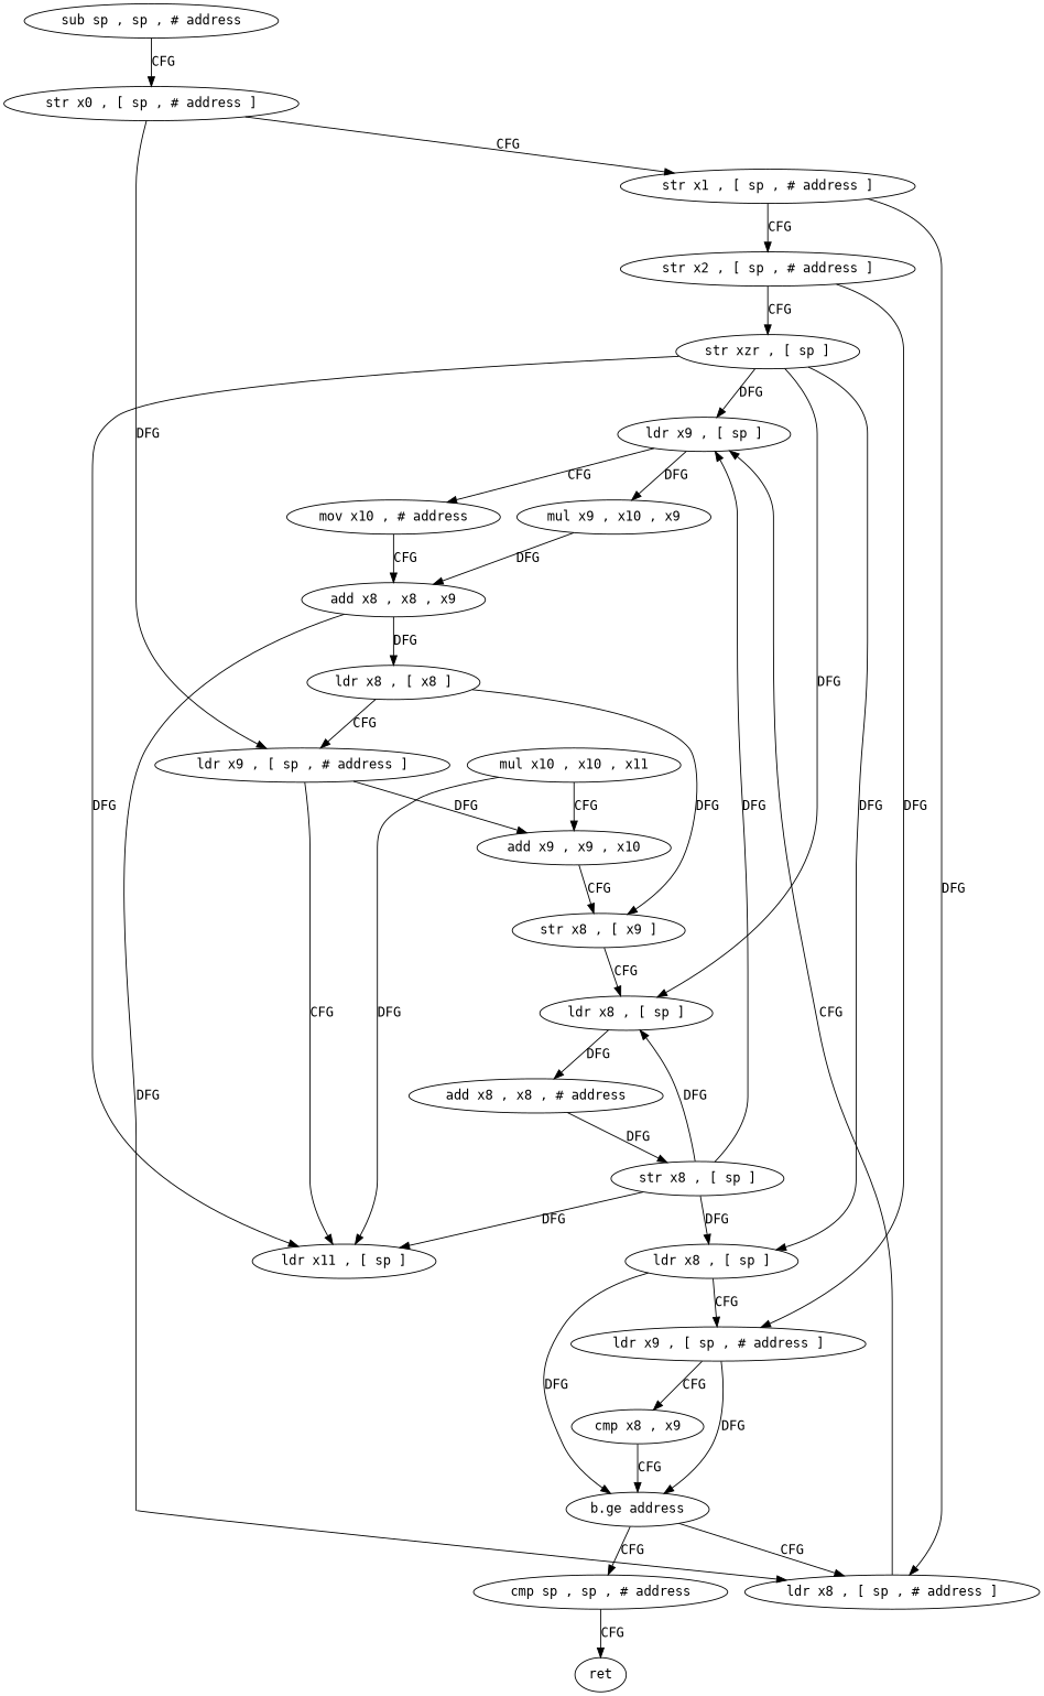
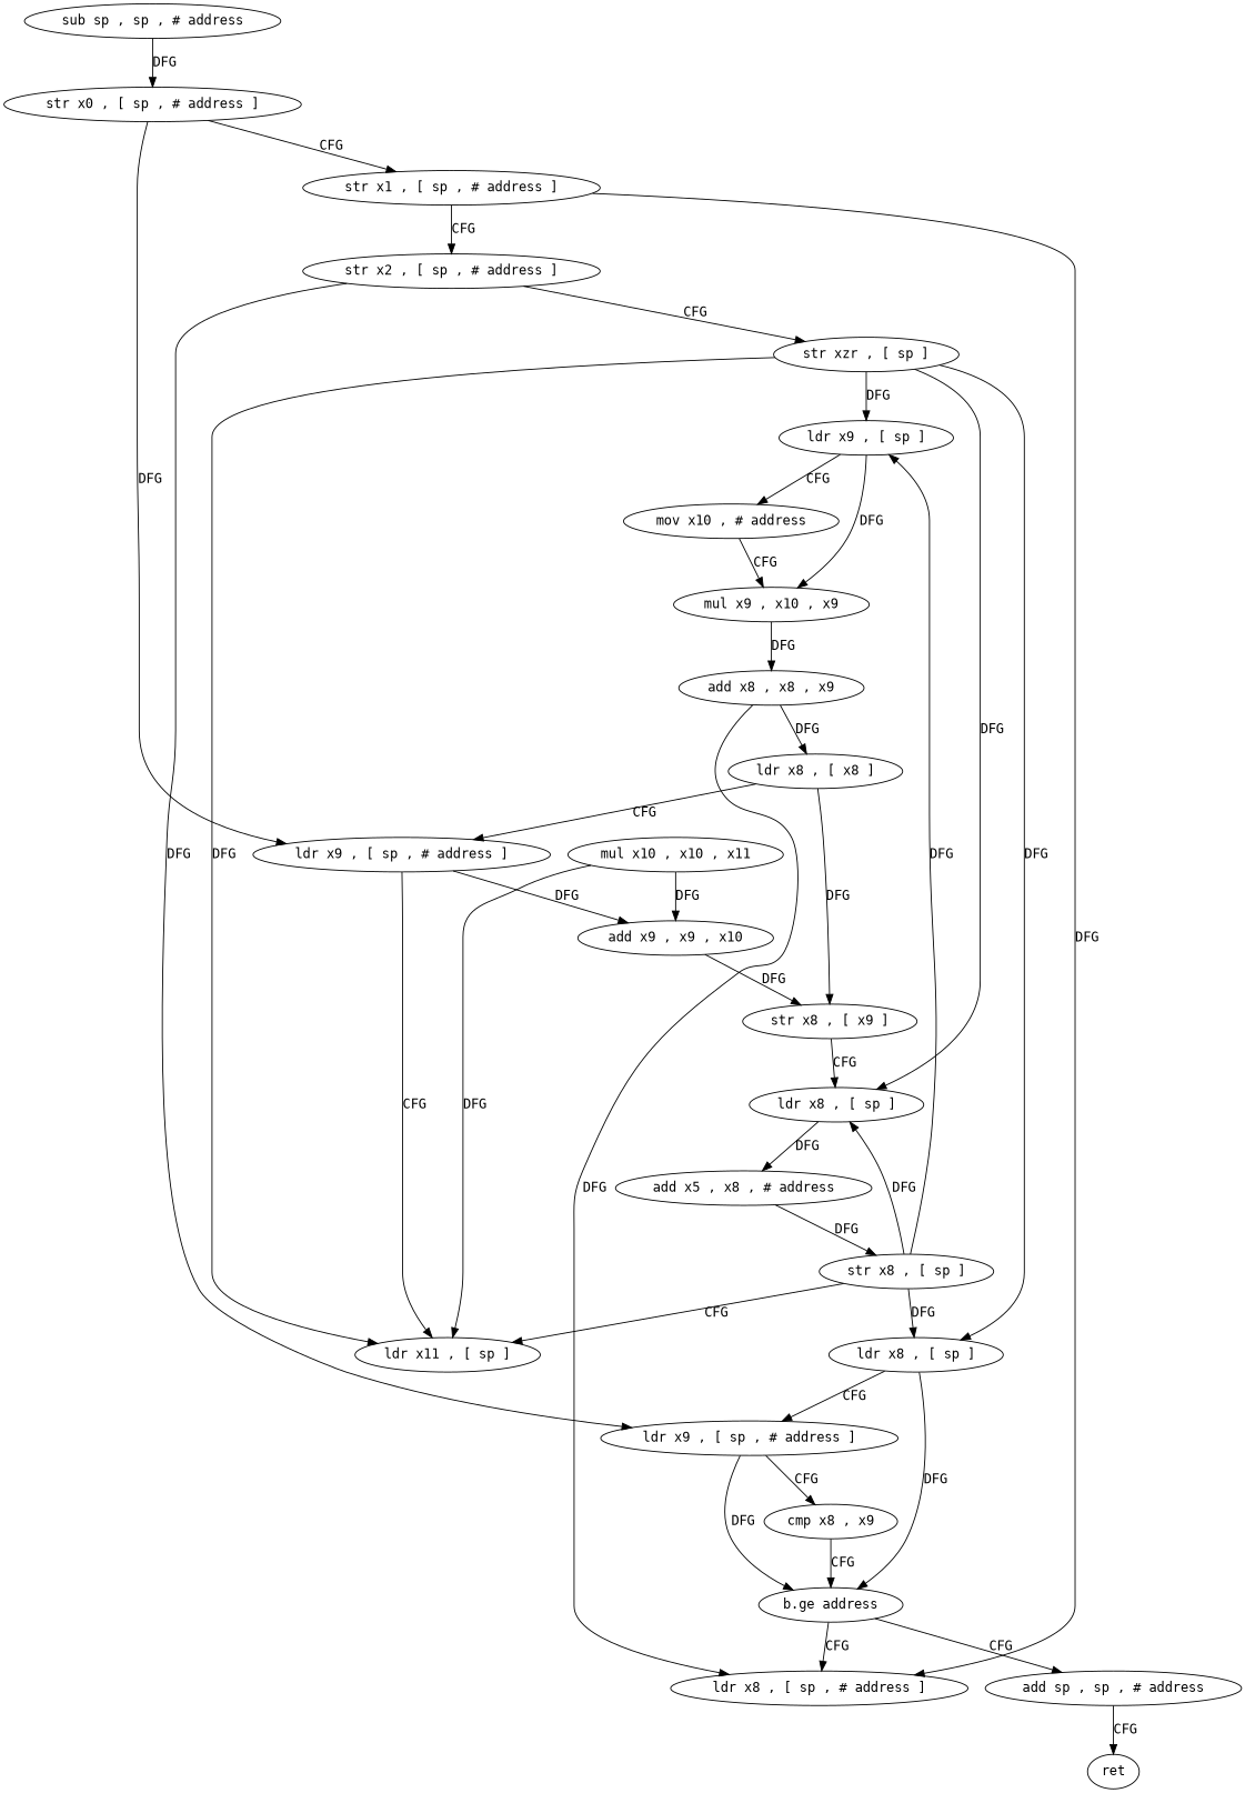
  digraph {
    fontname="DejaVu Sans Mono"
    node [fontname="DejaVu Sans Mono"]
    edge [fontname="DejaVu Sans Mono"]
    n1 [label="sub sp , sp , # address"]
    n2 [label="str x0 , [ sp , # address ]"]
    n3 [label="str x1 , [ sp , # address ]"]
    n4 [label="ldr x9 , [ sp , # address ]"]
    n5 [label="str x2 , [ sp , # address ]"]
    n6 [label="ldr x8 , [ sp , # address ]"]
    n7 [label="ldr x11 , [ sp ]"]
    n8 [label="add x9 , x9 , x10"]
    n9 [label="str xzr , [ sp ]"]
    n10 [label="ldr x9 , [ sp , # address ]"]
    n11 [label="ldr x9 , [ sp ]"]
    n12 [label="ldr x8 , [ sp ]"]
    n13 [label="ldr x8 , [ sp ]"]
    n14 [label="b.ge address"]
    n15 [label="cmp x8 , x9"]
    n16 [label="mov x10 , # address"]
    n17 [label="mul x9 , x10 , x9"]
-   n18 [label="add x8 , x8 , # address"]
-   n19 [label="cmp sp , sp , # address"]
+   n18 [label="add x5 , x8 , # address"]
+   n19 [label="add sp , sp , # address"]
    n20 [label=ret]
    n21 [label="add x8 , x8 , x9"]
    n22 [label="ldr x8 , [ x8 ]"]
    n23 [label="str x8 , [ x9 ]"]
    n24 [label="mul x10 , x10 , x11"]
    n25 [label="str x8 , [ sp ]"]
-   n1 -> n2 [label=CFG]
+   n1 -> n2 [label=DFG]
    n2 -> n3 [label=CFG]
    n2 -> n4 [label=DFG]
    n3 -> n5 [label=CFG]
    n3 -> n6 [label=DFG]
    n4 -> n7 [label=CFG]
    n4 -> n8 [label=DFG]
    n5 -> n9 [label=CFG]
    n5 -> n10 [label=DFG]
-   n6 -> n11 [label=CFG]
-   n8 -> n23 [label=CFG]
+   n8 -> n23 [label=DFG]
    n9 -> n7 [label=DFG]
    n9 -> n11 [label=DFG]
    n9 -> n12 [label=DFG]
    n9 -> n13 [label=DFG]
    n10 -> n14 [label=DFG]
    n10 -> n15 [label=CFG]
    n11 -> n16 [label=CFG]
    n11 -> n17 [label=DFG]
    n12 -> n10 [label=CFG]
    n12 -> n14 [label=DFG]
    n13 -> n18 [label=DFG]
    n14 -> n6 [label=CFG]
    n14 -> n19 [label=CFG]
    n15 -> n14 [label=CFG]
-   n16 -> n21 [label=CFG]
+   n16 -> n17 [label=CFG]
    n17 -> n21 [label=DFG]
    n18 -> n25 [label=DFG]
    n19 -> n20 [label=CFG]
    n21 -> n6 [label=DFG]
    n21 -> n22 [label=DFG]
    n22 -> n4 [label=CFG]
    n22 -> n23 [label=DFG]
    n23 -> n13 [label=CFG]
    n24 -> n7 [label=DFG]
-   n24 -> n8 [label=CFG]
-   n25 -> n7 [label=DFG]
+   n24 -> n8 [label=DFG]
+   n25 -> n7 [label=CFG]
    n25 -> n11 [label=DFG]
    n25 -> n12 [label=DFG]
    n25 -> n13 [label=DFG]
  }
